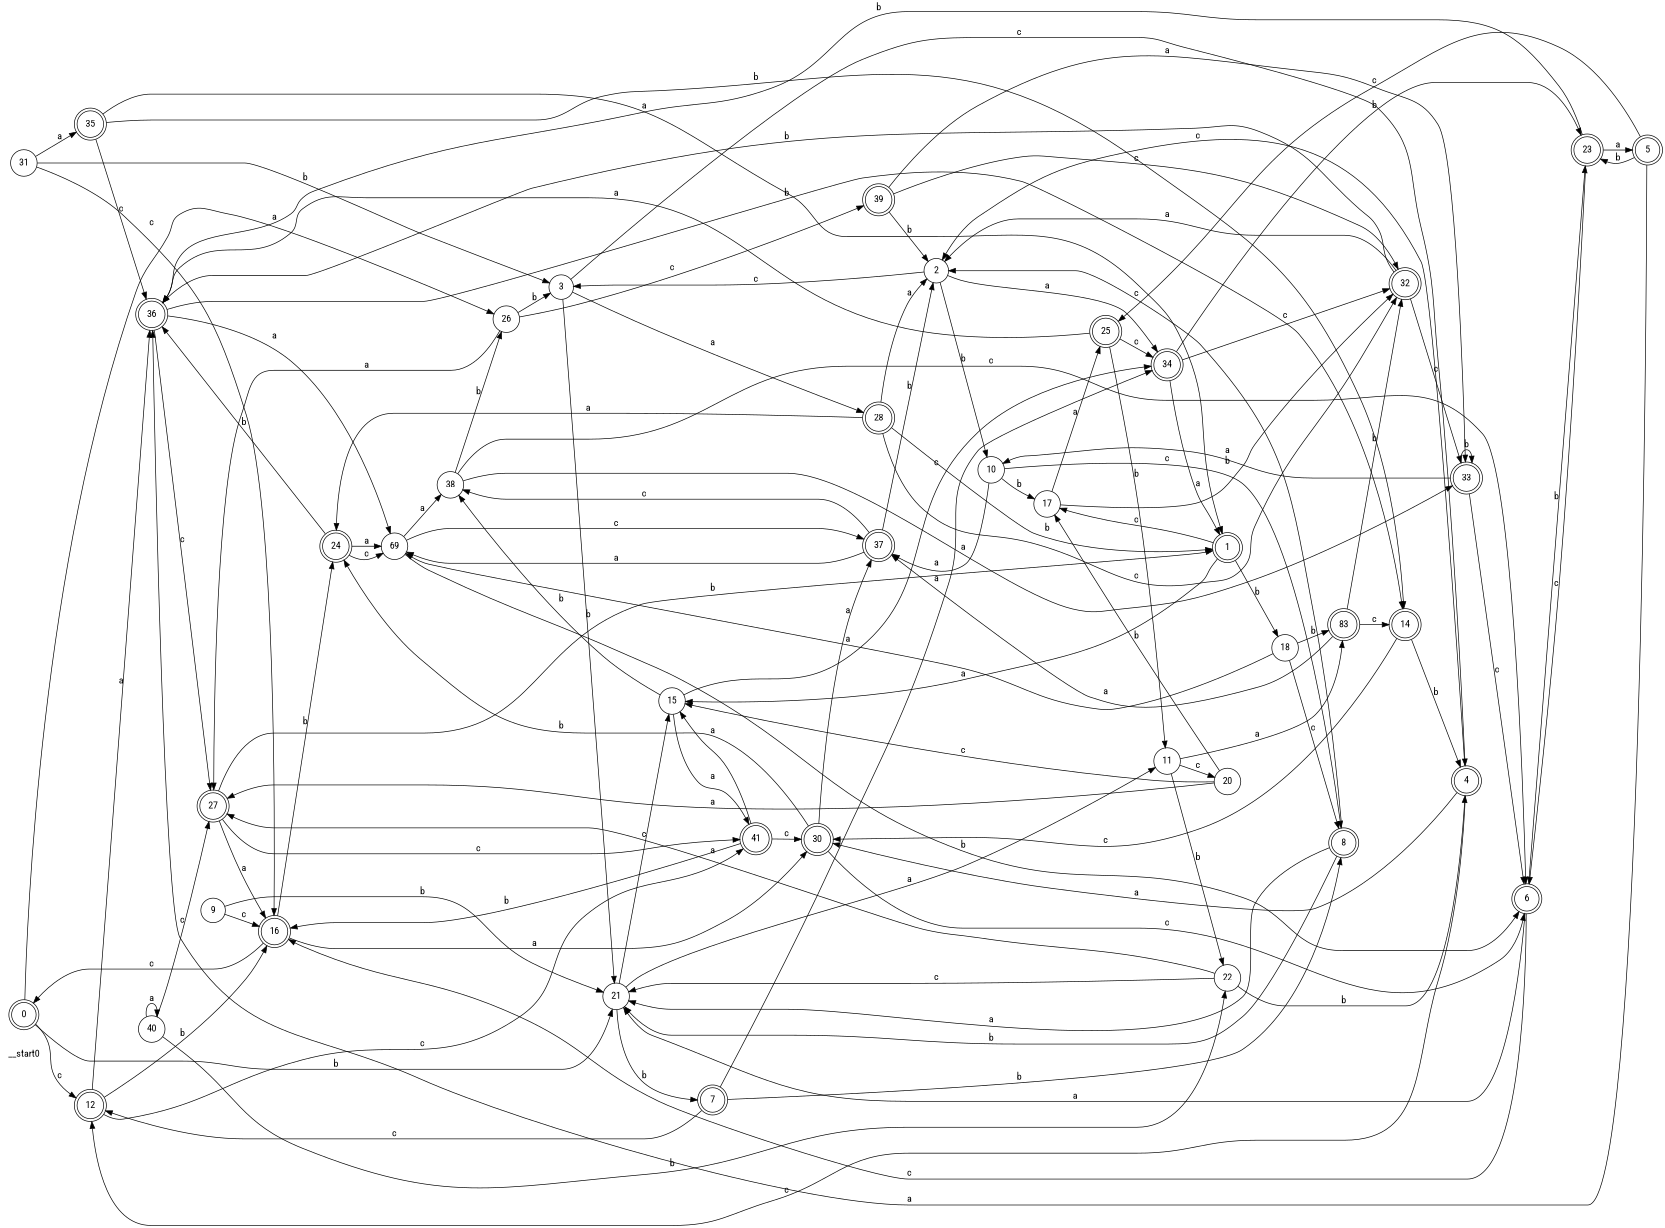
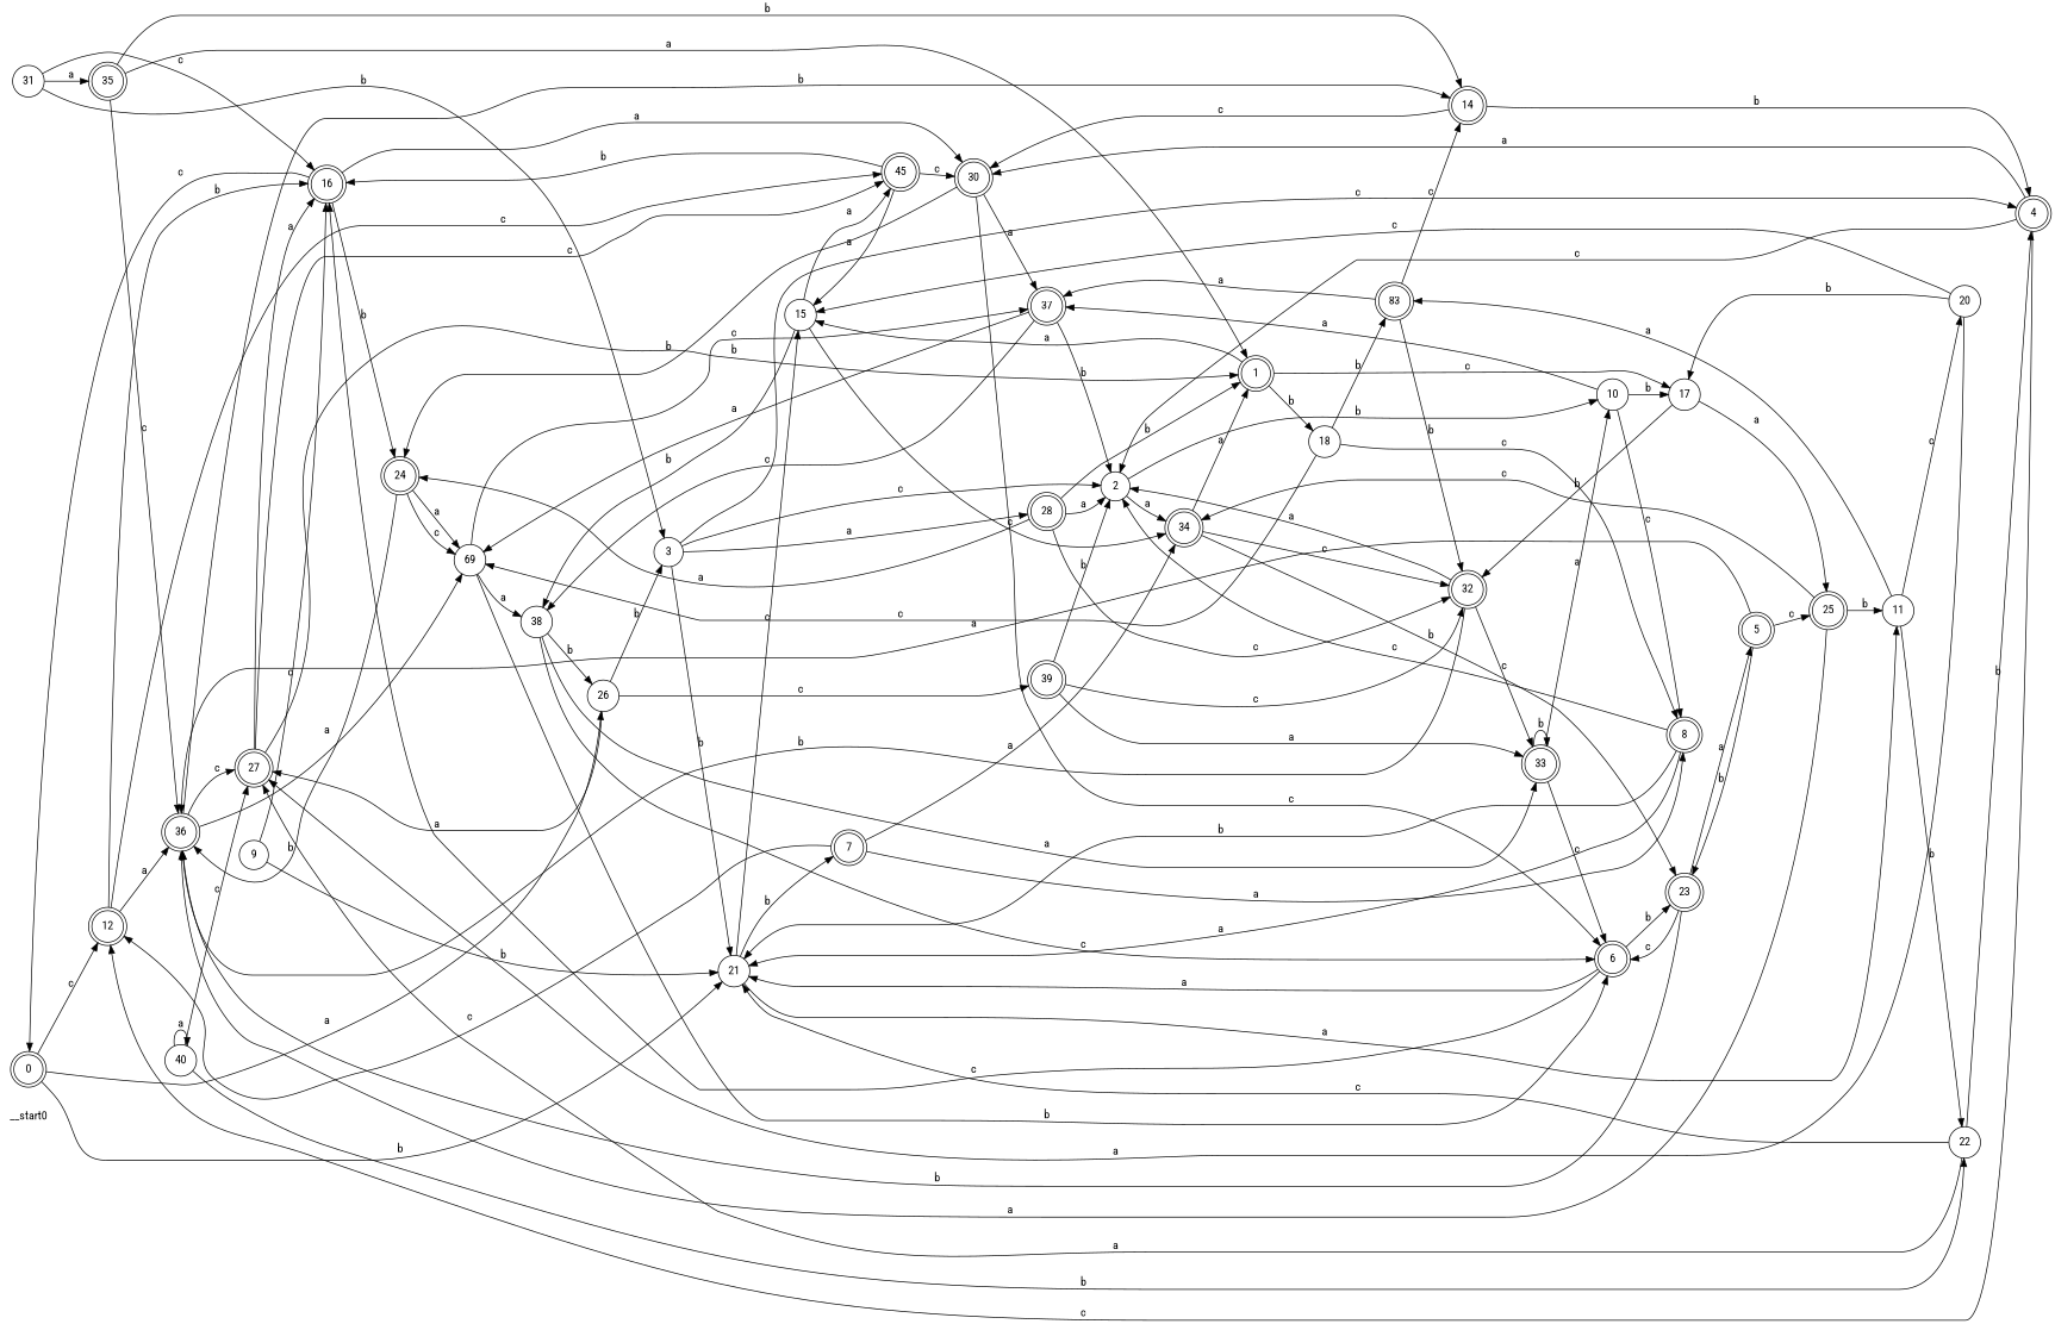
  digraph {
    fontname="Roboto Condensed"
    rankdir=LR
    node [fontname="Roboto Condensed" shape=doublecircle color=black fillcolor=white style="rounded,filled"]
    edge [fontname="Roboto Condensed"]
    __start0 [shape=none color="" fillcolor="" style=""]
    n2 [label=0]
    n3 [label=12]
    n4 [label=21 shape=circle style=filled]
    n5 [label=26 shape=circle style=filled]
    n6 [label=36]
    n7 [label=16]
-   n8 [label=41]
+   n8 [label=45]
    n9 [label=15 shape=circle style=filled]
    n10 [label=7]
    n11 [label=11 shape=circle style=filled]
    n12 [label=3 shape=circle style=filled]
    n13 [label=27]
    n14 [label=39]
    n15 [label=1]
    n16 [label=17 shape=circle style=filled]
    n17 [label=18 shape=circle style=filled]
    n18 [label=34]
    n19 [label=38 shape=circle style=filled]
    n20 [label=25]
    n21 [label=32]
    n22 [label=8]
    n23 [label=83]
    n24 [label=69 shape=circle style=filled]
    n25 [label=2 shape=circle style=filled]
    n26 [label=10 shape=circle style=filled]
    n27 [label=4]
    n28 [label=28]
    n29 [label=37]
    n30 [label=23]
    n31 [label=30]
    n32 [label=24]
    n33 [label=6]
    n34 [label=5]
    n35 [label=14]
    n36 [label=9 shape=circle style=filled]
    n37 [label=20 shape=circle style=filled]
    n38 [label=22 shape=circle style=filled]
    n39 [label=33]
    n40 [label=35]
    n41 [label=31 shape=circle style=filled]
    n42 [label=40 shape=circle]
    n2 -> n3 [label=c]
    n2 -> n4 [label=b]
    n2 -> n5 [label=a]
    n3 -> n6 [label=a]
    n3 -> n7 [label=b]
    n3 -> n8 [label=c]
    n4 -> n9 [label=c]
    n4 -> n10 [label=b]
    n4 -> n11 [label=a]
    n5 -> n12 [label=b]
    n5 -> n13 [label=a]
    n5 -> n14 [label=c]
    n6 -> n13 [label=c]
    n6 -> n24 [label=a]
    n6 -> n35 [label=b]
    n7 -> n2 [label=c]
    n7 -> n31 [label=a]
    n7 -> n32 [label=b]
    n8 -> n7 [label=b]
    n8 -> n9 [label=a]
    n8 -> n31 [label=c]
    n9 -> n8 [label=a]
    n9 -> n18 [label=c]
    n9 -> n19 [label=b]
    n10 -> n3 [label=c]
    n10 -> n18 [label=a]
-   n10 -> n22 [label=b]
+   n10 -> n22 [label=a]
    n11 -> n23 [label=a]
    n11 -> n37 [label=c]
    n11 -> n38 [label=b]
    n12 -> n4 [label=b]
    n12 -> n27 [label=c]
    n12 -> n28 [label=a]
    n13 -> n7 [label=a]
    n13 -> n8 [label=c]
    n13 -> n15 [label=b]
    n14 -> n21 [label=c]
    n14 -> n25 [label=b]
    n14 -> n39 [label=a]
    n15 -> n9 [label=a]
    n15 -> n16 [label=c]
    n15 -> n17 [label=b]
    n16 -> n20 [label=a]
    n16 -> n21 [label=b]
    n17 -> n22 [label=c]
    n17 -> n23 [label=b]
-   n17 -> n24 [label=a]
+   n17 -> n24 [label=c]
    n18 -> n15 [label=a]
    n18 -> n21 [label=c]
    n18 -> n30 [label=b]
    n19 -> n5 [label=b]
    n19 -> n33 [label=c]
    n19 -> n39 [label=a]
    n20 -> n6 [label=a]
    n20 -> n11 [label=b]
    n20 -> n18 [label=c]
    n21 -> n6 [label=b]
    n21 -> n25 [label=a]
    n21 -> n39 [label=c]
    n22 -> n4 [label=a]
    n22 -> n4 [label=b]
    n22 -> n25 [label=c]
    n23 -> n21 [label=b]
    n23 -> n29 [label=a]
    n23 -> n35 [label=c]
    n24 -> n19 [label=a]
    n24 -> n29 [label=c]
    n24 -> n33 [label=b]
-   n25 -> n12 [label=c]
+   n12 -> n25 [label=c]
    n25 -> n18 [label=a]
    n25 -> n26 [label=b]
    n26 -> n16 [label=b]
    n26 -> n22 [label=c]
    n26 -> n29 [label=a]
    n27 -> n3 [label=c]
    n27 -> n25 [label=c]
    n27 -> n31 [label=a]
    n28 -> n15 [label=b]
    n28 -> n21 [label=c]
    n28 -> n25 [label=a]
    n28 -> n32 [label=a]
    n29 -> n19 [label=c]
    n29 -> n24 [label=a]
    n29 -> n25 [label=b]
    n30 -> n6 [label=b]
    n30 -> n33 [label=c]
    n30 -> n34 [label=a]
    n31 -> n29 [label=a]
    n31 -> n32 [label=b]
    n31 -> n33 [label=c]
    n32 -> n6 [label=b]
    n32 -> n24 [label=a]
    n32 -> n24 [label=c]
    n33 -> n4 [label=a]
    n33 -> n7 [label=c]
    n33 -> n30 [label=b]
    n34 -> n6 [label=a]
    n34 -> n20 [label=c]
    n34 -> n30 [label=b]
    n35 -> n27 [label=b]
    n35 -> n31 [label=c]
    n36 -> n4 [label=b]
    n36 -> n7 [label=c]
    n37 -> n9 [label=c]
    n37 -> n13 [label=a]
    n37 -> n16 [label=b]
    n38 -> n4 [label=c]
    n38 -> n13 [label=a]
    n38 -> n27 [label=b]
    n39 -> n26 [label=a]
    n39 -> n33 [label=c]
    n39 -> n39 [label=b]
    n40 -> n6 [label=c]
    n40 -> n15 [label=a]
    n40 -> n35 [label=b]
    n41 -> n7 [label=c]
    n41 -> n12 [label=b]
    n41 -> n40 [label=a]
    n42 -> n13 [label=c]
    n42 -> n38 [label=b]
    n42 -> n42 [label=a]
  }
